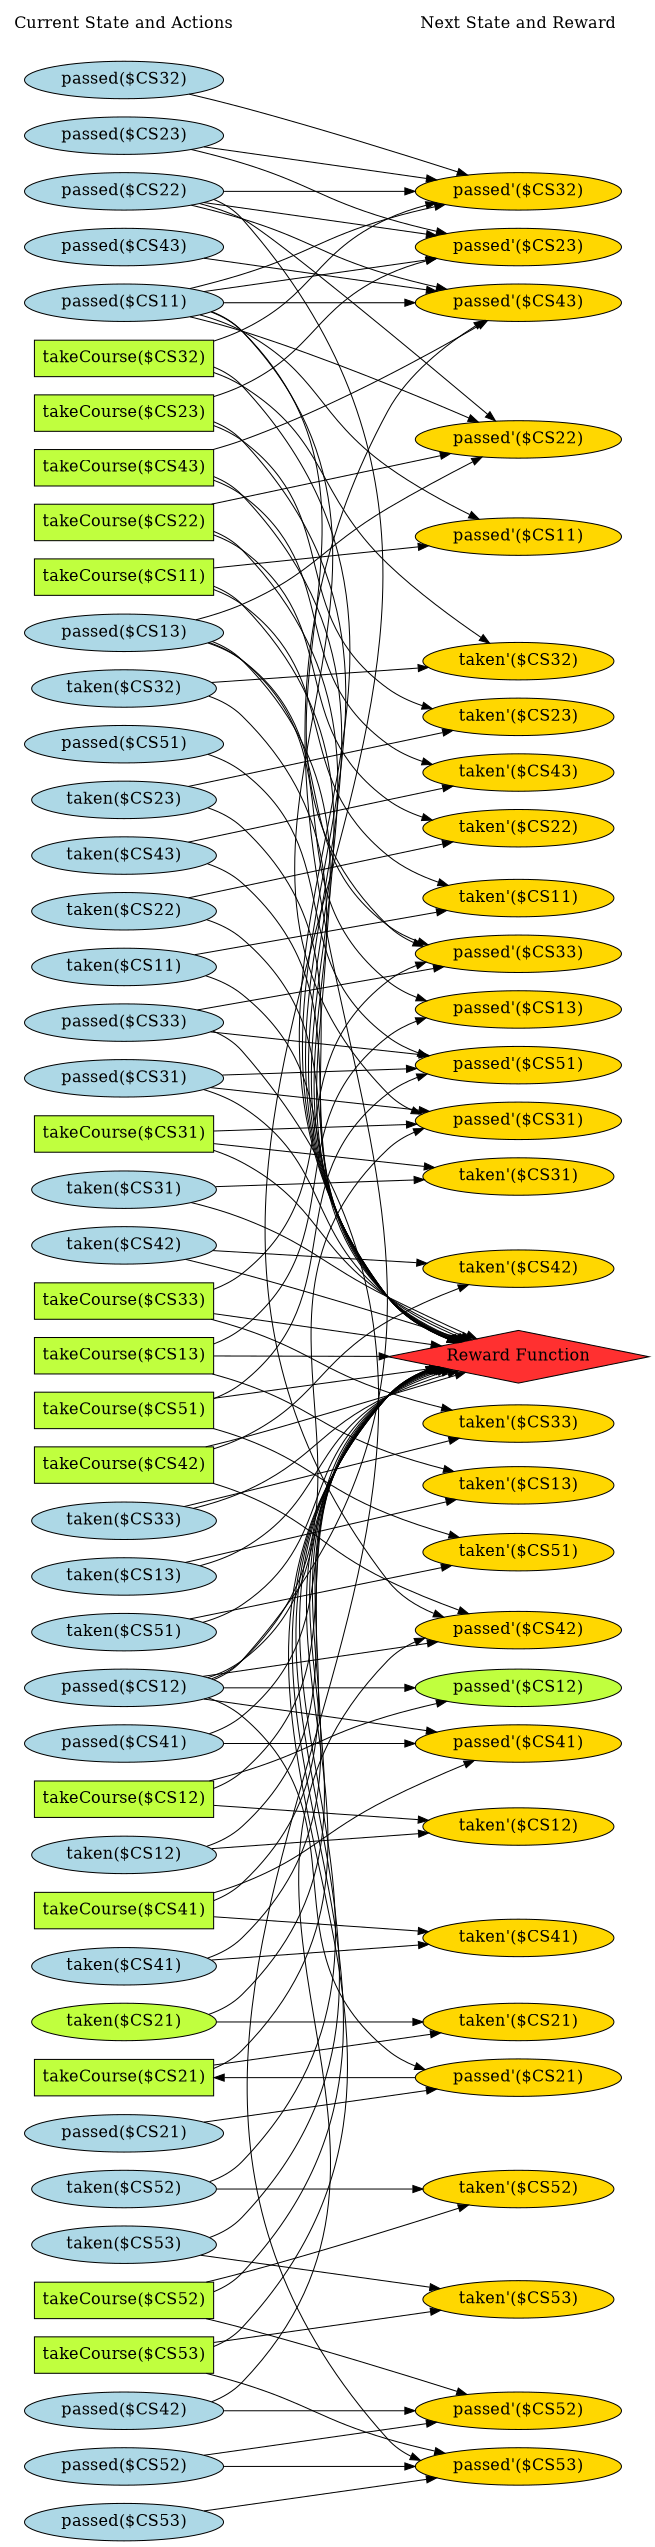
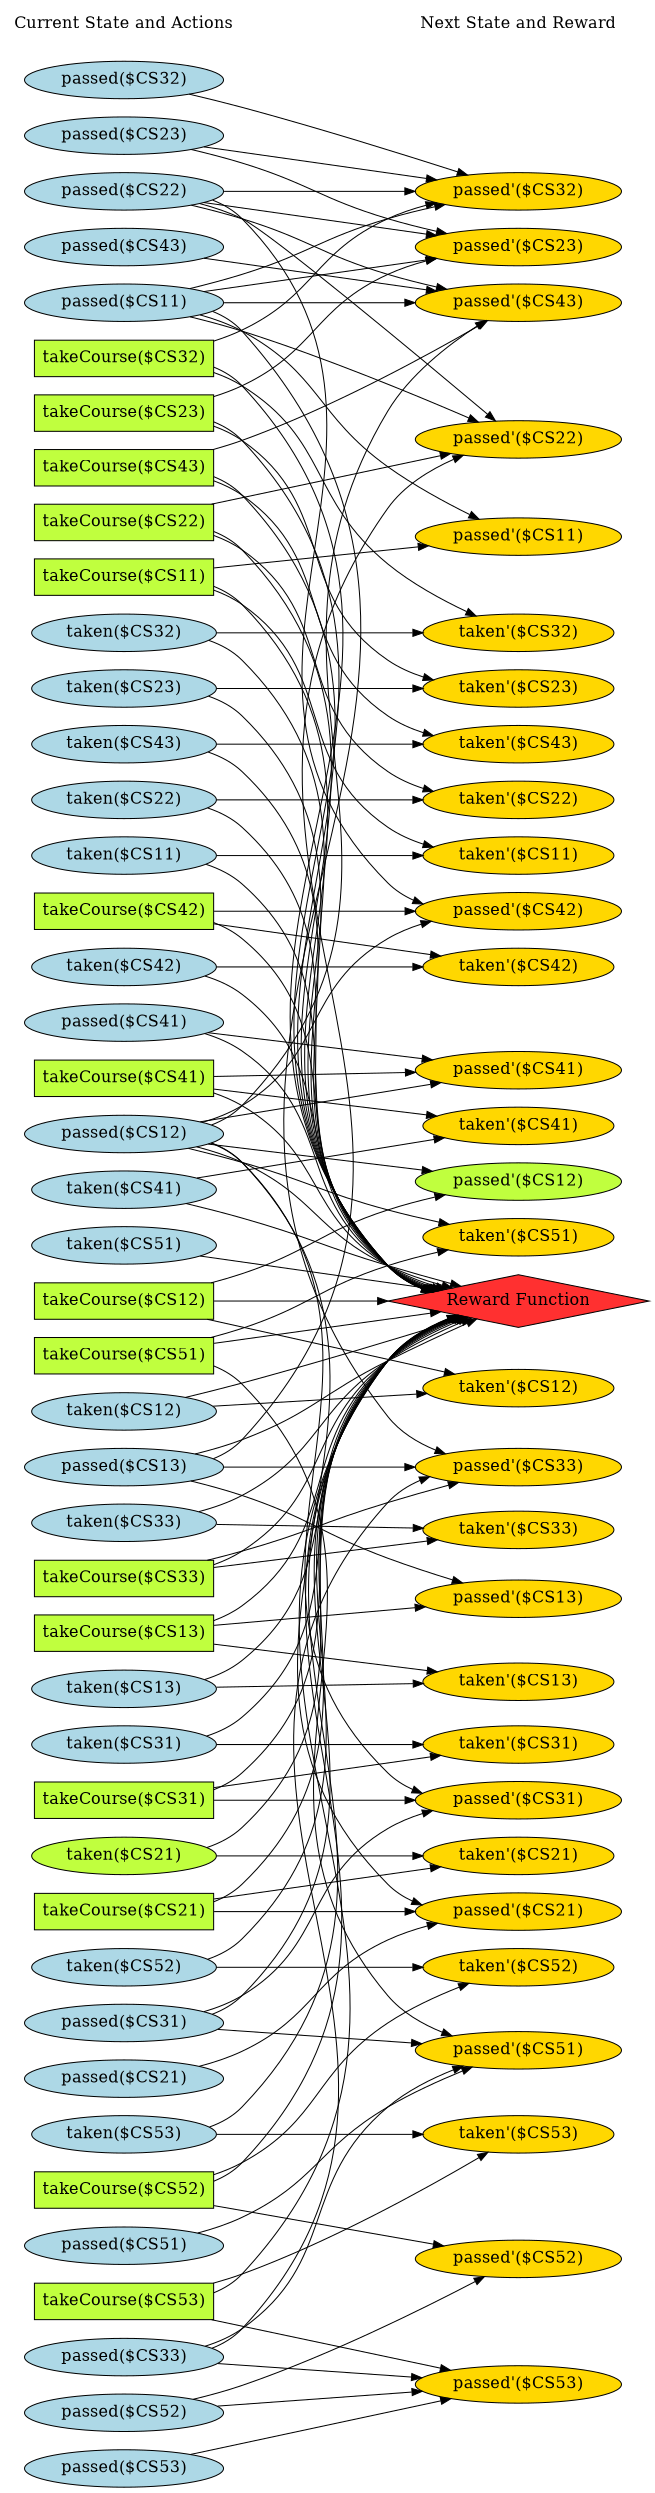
  digraph {
    fontname=Helvetica
    fontsize=16
    rankdir=LR
    ranksep=2.00
    node [color=black fillcolor=lightblue fontsize=16 shape=ellipse style=filled]
    edge [color=black style=solid]
    "taken($CS42)" [height=0.51069 width=2.082]
    "takeCourse($CS23)" [fillcolor=olivedrab1 height=0.5 shape=box width=1.9861]
    "takeCourse($CS11)" [fillcolor=olivedrab1 height=0.5 shape=box width=1.9861]
    "takeCourse($CS51)" [fillcolor=olivedrab1 height=0.5 shape=box width=1.9861]
    "takeCourse($CS43)" [fillcolor=olivedrab1 height=0.5 shape=box width=1.9861]
    "taken($CS22)" [height=0.51069 width=2.082]
    "takeCourse($CS31)" [fillcolor=olivedrab1 height=0.5 shape=box width=1.9861]
    "passed($CS22)" [height=0.51069 width=2.2195]
-   "passed($CS42)" [height=0.51069 width=2.2195]
    "taken($CS31)" [height=0.51069 width=2.082]
    "passed($CS51)" [height=0.51069 width=2.2195]
    "taken($CS51)" [height=0.51069 width=2.082]
    "takeCourse($CS12)" [fillcolor=olivedrab1 height=0.5 shape=box width=1.9861]
    "takeCourse($CS52)" [fillcolor=olivedrab1 height=0.5 shape=box width=1.9861]
    "taken($CS23)" [height=0.51069 width=2.082]
    "takeCourse($CS32)" [fillcolor=olivedrab1 height=0.5 shape=box width=1.9861]
    "taken($CS11)" [height=0.51069 width=2.082]
    "taken($CS43)" [height=0.51069 width=2.082]
    "passed($CS23)" [height=0.51069 width=2.2195]
    "passed($CS11)" [height=0.51069 width=2.2195]
    "passed($CS43)" [height=0.51069 width=2.2195]
    "passed($CS31)" [height=0.51069 width=2.2195]
    "passed($CS52)" [height=0.51069 width=2.2195]
    "taken($CS52)" [height=0.51069 width=2.082]
    "takeCourse($CS33)" [fillcolor=olivedrab1 height=0.5 shape=box width=1.9861]
    "takeCourse($CS13)" [fillcolor=olivedrab1 height=0.5 shape=box width=1.9861]
    "Current State and Actions" [fillcolor=white height=0.5 shape=plaintext style=bold width=2.5139]
    "takeCourse($CS41)" [fillcolor=olivedrab1 height=0.5 shape=box width=1.9861]
    "taken($CS12)" [height=0.51069 width=2.082]
    "takeCourse($CS21)" [fillcolor=olivedrab1 height=0.5 shape=box width=1.9861]
    "takeCourse($CS53)" [fillcolor=olivedrab1 height=0.5 shape=box width=1.9861]
    "taken($CS32)" [height=0.51069 width=2.082]
    "passed($CS12)" [height=0.51069 width=2.2195]
    "passed($CS32)" [height=0.51069 width=2.2195]
    "taken($CS53)" [height=0.51069 width=2.082]
    "passed($CS41)" [height=0.51069 width=2.2195]
    "taken($CS41)" [height=0.51069 width=2.082]
    "takeCourse($CS22)" [fillcolor=olivedrab1 height=0.5 shape=box width=1.9861]
    "taken($CS13)" [height=0.51069 width=2.082]
    "taken($CS33)" [height=0.51069 width=2.082]
    "takeCourse($CS42)" [fillcolor=olivedrab1 height=0.5 shape=box width=1.9861]
    "taken($CS21)" [fillcolor=olivedrab1 height=0.51069 width=2.082]
    "passed($CS13)" [height=0.51069 width=2.2195]
    "passed($CS33)" [height=0.51069 width=2.2195]
    "passed($CS21)" [height=0.51069 width=2.2195]
    "passed($CS53)" [height=0.51069 width=2.2195]
    "taken'($CS42)" [fillcolor=gold1 height=0.51069 width=2.141]
    "taken'($CS22)" [fillcolor=gold1 height=0.51069 width=2.141]
    "passed'($CS42)" [fillcolor=gold1 height=0.51069 width=2.2785]
    "taken'($CS41)" [fillcolor=gold1 height=0.51069 width=2.141]
    "Next State and Reward" [fillcolor=white height=0.5 shape=plaintext style=bold width=2.25]
    "Reward Function" [fillcolor=firebrick1 height=0.72222 shape=diamond width=3.5278]
    "passed'($CS22)" [fillcolor=gold1 height=0.51069 width=2.2785]
    "taken'($CS13)" [fillcolor=gold1 height=0.51069 width=2.141]
    "taken'($CS21)" [fillcolor=gold1 height=0.51069 width=2.141]
    "taken'($CS53)" [fillcolor=gold1 height=0.51069 width=2.141]
    "taken'($CS33)" [fillcolor=gold1 height=0.51069 width=2.141]
    "passed'($CS53)" [fillcolor=gold1 height=0.51069 width=2.2785]
    "passed'($CS41)" [fillcolor=gold1 height=0.51069 width=2.2785]
    "taken'($CS52)" [fillcolor=gold1 height=0.51069 width=2.141]
    "passed'($CS13)" [fillcolor=gold1 height=0.51069 width=2.2785]
    "passed'($CS33)" [fillcolor=gold1 height=0.51069 width=2.2785]
    "passed'($CS21)" [fillcolor=gold1 height=0.51069 width=2.2785]
    "taken'($CS32)" [fillcolor=gold1 height=0.51069 width=2.141]
    "taken'($CS12)" [fillcolor=gold1 height=0.51069 width=2.141]
    "passed'($CS52)" [fillcolor=gold1 height=0.51069 width=2.2785]
    "taken'($CS51)" [fillcolor=gold1 height=0.51069 width=2.141]
    "passed'($CS12)" [fillcolor=olivedrab1 height=0.51069 width=2.2785]
    "passed'($CS32)" [fillcolor=gold1 height=0.51069 width=2.2785]
    "taken'($CS43)" [fillcolor=gold1 height=0.51069 width=2.141]
    "taken'($CS31)" [fillcolor=gold1 height=0.51069 width=2.141]
    "taken'($CS23)" [fillcolor=gold1 height=0.51069 width=2.141]
    "taken'($CS11)" [fillcolor=gold1 height=0.51069 width=2.141]
    "passed'($CS31)" [fillcolor=gold1 height=0.51069 width=2.2785]
    "passed'($CS51)" [fillcolor=gold1 height=0.51069 width=2.2785]
    "passed'($CS23)" [fillcolor=gold1 height=0.51069 width=2.2785]
    "passed'($CS11)" [fillcolor=gold1 height=0.51069 width=2.2785]
    "passed'($CS43)" [fillcolor=gold1 height=0.51069 width=2.2785]
    subgraph sub_1 {
      rank=same
      "taken($CS42)"
      "takeCourse($CS23)"
      "takeCourse($CS11)"
      "takeCourse($CS51)"
      "takeCourse($CS43)"
      "taken($CS22)"
      "takeCourse($CS31)"
      "passed($CS22)"
-     "passed($CS42)"
      "taken($CS31)"
      "passed($CS51)"
      "taken($CS51)"
      "takeCourse($CS12)"
      "takeCourse($CS52)"
      "taken($CS23)"
      "takeCourse($CS32)"
      "taken($CS11)"
      "taken($CS43)"
      "passed($CS23)"
      "passed($CS11)"
      "passed($CS43)"
      "passed($CS31)"
      "passed($CS52)"
      "taken($CS52)"
      "takeCourse($CS33)"
      "takeCourse($CS13)"
      "Current State and Actions"
      "takeCourse($CS41)"
      "taken($CS12)"
      "takeCourse($CS21)"
      "takeCourse($CS53)"
      "taken($CS32)"
      "passed($CS12)"
      "passed($CS32)"
      "taken($CS53)"
      "passed($CS41)"
      "taken($CS41)"
      "takeCourse($CS22)"
      "taken($CS13)"
      "taken($CS33)"
      "takeCourse($CS42)"
      "taken($CS21)"
      "passed($CS13)"
      "passed($CS33)"
      "passed($CS21)"
      "passed($CS53)"
    }
    subgraph sub_2 {
      rank=same
      "taken'($CS42)"
      "taken'($CS22)"
      "passed'($CS42)"
      "taken'($CS41)"
      "Next State and Reward"
      "Reward Function"
      "passed'($CS22)"
      "taken'($CS13)"
      "taken'($CS21)"
      "taken'($CS53)"
      "taken'($CS33)"
      "passed'($CS53)"
      "passed'($CS41)"
      "taken'($CS52)"
      "passed'($CS13)"
      "passed'($CS33)"
      "passed'($CS21)"
      "taken'($CS32)"
      "taken'($CS12)"
      "passed'($CS52)"
      "taken'($CS51)"
      "passed'($CS12)"
      "passed'($CS32)"
      "taken'($CS43)"
      "taken'($CS31)"
      "taken'($CS23)"
      "taken'($CS11)"
      "passed'($CS31)"
      "passed'($CS51)"
      "passed'($CS23)"
      "passed'($CS11)"
      "passed'($CS43)"
    }
    "taken($CS42)" -> "taken'($CS42)"
    "taken($CS42)" -> "Reward Function" [color="" style=""]
    "takeCourse($CS23)" -> "Reward Function" [color="" style=""]
    "takeCourse($CS23)" -> "taken'($CS23)"
    "takeCourse($CS23)" -> "passed'($CS23)"
    "takeCourse($CS11)" -> "Reward Function" [color="" style=""]
    "takeCourse($CS11)" -> "taken'($CS11)"
    "takeCourse($CS11)" -> "passed'($CS11)"
    "takeCourse($CS51)" -> "Reward Function" [color="" style=""]
    "takeCourse($CS51)" -> "taken'($CS51)"
    "takeCourse($CS51)" -> "passed'($CS51)"
    "takeCourse($CS43)" -> "Reward Function" [color="" style=""]
    "takeCourse($CS43)" -> "taken'($CS43)"
    "takeCourse($CS43)" -> "passed'($CS43)"
    "taken($CS22)" -> "taken'($CS22)"
    "taken($CS22)" -> "Reward Function" [color="" style=""]
    "takeCourse($CS31)" -> "Reward Function" [color="" style=""]
    "takeCourse($CS31)" -> "taken'($CS31)"
    "takeCourse($CS31)" -> "passed'($CS31)"
    "passed($CS22)" -> "passed'($CS42)"
    "passed($CS22)" -> "passed'($CS22)"
    "passed($CS22)" -> "passed'($CS32)"
    "passed($CS22)" -> "passed'($CS23)"
    "passed($CS22)" -> "passed'($CS43)"
-   "passed($CS42)" -> "passed'($CS42)"
-   "passed($CS42)" -> "passed'($CS52)"
    "taken($CS31)" -> "Reward Function" [color="" style=""]
    "taken($CS31)" -> "taken'($CS31)"
    "passed($CS51)" -> "passed'($CS51)"
    "taken($CS51)" -> "Reward Function" [color="" style=""]
-   "taken($CS51)" -> "taken'($CS51)"
+   "passed($CS12)" -> "taken'($CS51)"
    "takeCourse($CS12)" -> "Reward Function" [color="" style=""]
    "takeCourse($CS12)" -> "taken'($CS12)"
    "takeCourse($CS12)" -> "passed'($CS12)"
    "takeCourse($CS52)" -> "Reward Function" [color="" style=""]
    "takeCourse($CS52)" -> "taken'($CS52)"
    "takeCourse($CS52)" -> "passed'($CS52)"
    "taken($CS23)" -> "Reward Function" [color="" style=""]
    "taken($CS23)" -> "taken'($CS23)"
    "takeCourse($CS32)" -> "Reward Function" [color="" style=""]
    "takeCourse($CS32)" -> "taken'($CS32)"
    "takeCourse($CS32)" -> "passed'($CS32)"
    "taken($CS11)" -> "Reward Function" [color="" style=""]
    "taken($CS11)" -> "taken'($CS11)"
    "taken($CS43)" -> "Reward Function" [color="" style=""]
    "taken($CS43)" -> "taken'($CS43)"
    "passed($CS23)" -> "passed'($CS32)"
    "passed($CS23)" -> "passed'($CS23)"
    "passed($CS11)" -> "passed'($CS22)"
    "passed($CS11)" -> "passed'($CS33)"
    "passed($CS11)" -> "passed'($CS32)"
-   "passed($CS11)" -> "passed'($CS31)"
    "passed($CS11)" -> "passed'($CS23)"
    "passed($CS11)" -> "passed'($CS11)"
    "passed($CS11)" -> "passed'($CS43)"
    "passed($CS43)" -> "passed'($CS43)"
    "passed($CS31)" -> "Reward Function" [color="" style=""]
    "passed($CS31)" -> "passed'($CS31)"
    "passed($CS31)" -> "passed'($CS51)"
    "passed($CS52)" -> "passed'($CS53)"
    "passed($CS52)" -> "passed'($CS52)"
    "taken($CS52)" -> "Reward Function" [color="" style=""]
    "taken($CS52)" -> "taken'($CS52)"
    "takeCourse($CS33)" -> "Reward Function" [color="" style=""]
    "takeCourse($CS33)" -> "taken'($CS33)"
    "takeCourse($CS33)" -> "passed'($CS33)"
    "takeCourse($CS13)" -> "Reward Function" [color="" style=""]
    "takeCourse($CS13)" -> "taken'($CS13)"
    "takeCourse($CS13)" -> "passed'($CS13)"
    "Current State and Actions" -> "Next State and Reward" [style=invis]
    "takeCourse($CS41)" -> "taken'($CS41)"
    "takeCourse($CS41)" -> "Reward Function" [color="" style=""]
    "takeCourse($CS41)" -> "passed'($CS41)"
    "taken($CS12)" -> "Reward Function" [color="" style=""]
    "taken($CS12)" -> "taken'($CS12)"
    "takeCourse($CS21)" -> "Reward Function" [color="" style=""]
    "takeCourse($CS21)" -> "taken'($CS21)"
-   "passed'($CS21)" -> "takeCourse($CS21)"
+   "takeCourse($CS21)" -> "passed'($CS21)"
    "takeCourse($CS53)" -> "Reward Function" [color="" style=""]
    "takeCourse($CS53)" -> "taken'($CS53)"
    "takeCourse($CS53)" -> "passed'($CS53)"
    "taken($CS32)" -> "Reward Function" [color="" style=""]
    "taken($CS32)" -> "taken'($CS32)"
    "passed($CS12)" -> "passed'($CS42)"
    "passed($CS12)" -> "Reward Function" [color="" style=""]
    "passed($CS12)" -> "passed'($CS41)"
    "passed($CS12)" -> "passed'($CS21)"
    "passed($CS12)" -> "passed'($CS12)"
    "passed($CS12)" -> "passed'($CS31)"
    "passed($CS12)" -> "passed'($CS43)"
    "passed($CS32)" -> "passed'($CS32)"
    "taken($CS53)" -> "Reward Function" [color="" style=""]
    "taken($CS53)" -> "taken'($CS53)"
    "passed($CS41)" -> "Reward Function" [color="" style=""]
    "passed($CS41)" -> "passed'($CS41)"
    "taken($CS41)" -> "taken'($CS41)"
    "taken($CS41)" -> "Reward Function" [color="" style=""]
    "takeCourse($CS22)" -> "taken'($CS22)"
    "takeCourse($CS22)" -> "Reward Function" [color="" style=""]
    "takeCourse($CS22)" -> "passed'($CS22)"
    "taken($CS13)" -> "Reward Function" [color="" style=""]
    "taken($CS13)" -> "taken'($CS13)"
    "taken($CS33)" -> "Reward Function" [color="" style=""]
    "taken($CS33)" -> "taken'($CS33)"
    "takeCourse($CS42)" -> "taken'($CS42)"
    "takeCourse($CS42)" -> "passed'($CS42)"
    "takeCourse($CS42)" -> "Reward Function" [color="" style=""]
    "taken($CS21)" -> "Reward Function" [color="" style=""]
    "taken($CS21)" -> "taken'($CS21)"
    "passed($CS13)" -> "Reward Function" [color="" style=""]
    "passed($CS13)" -> "passed'($CS22)"
    "passed($CS13)" -> "passed'($CS13)"
    "passed($CS13)" -> "passed'($CS33)"
    "passed($CS33)" -> "passed'($CS53)"
    "passed($CS33)" -> "passed'($CS33)"
    "passed($CS33)" -> "passed'($CS51)"
    "passed($CS21)" -> "passed'($CS21)"
    "passed($CS53)" -> "passed'($CS53)"
  }
